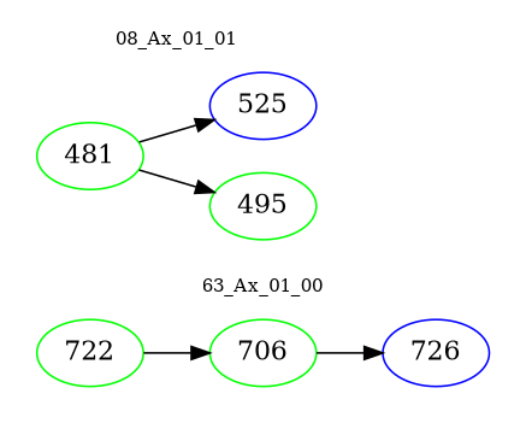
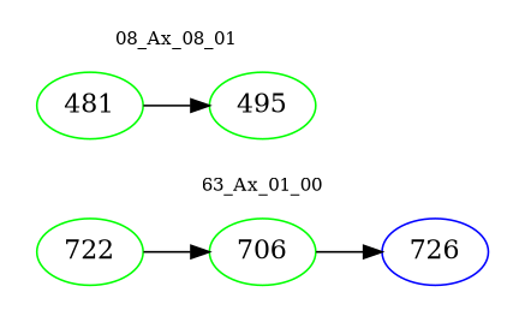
  digraph {
    rankdir=LR
    node [color=green]
    edge [color=black]
    n1 [label=722]
    n2 [label=706]
    n3 [color=blue label=726]
    n4 [label=495]
    n5 [label=481]
-   n6 [color=blue label=525]
    subgraph cluster_1 {
      color=white
      fontsize=10
      label="63_Ax_01_00"
      n1
      n2
      n3
    }
    subgraph cluster_2 {
      color=white
      fontsize=10
-     label="08_Ax_01_01"
+     label="08_Ax_08_01"
      n4
      n5
-     n6
    }
    n1 -> n2
    n2 -> n3
    n5 -> n4
-   n5 -> n6
  }
